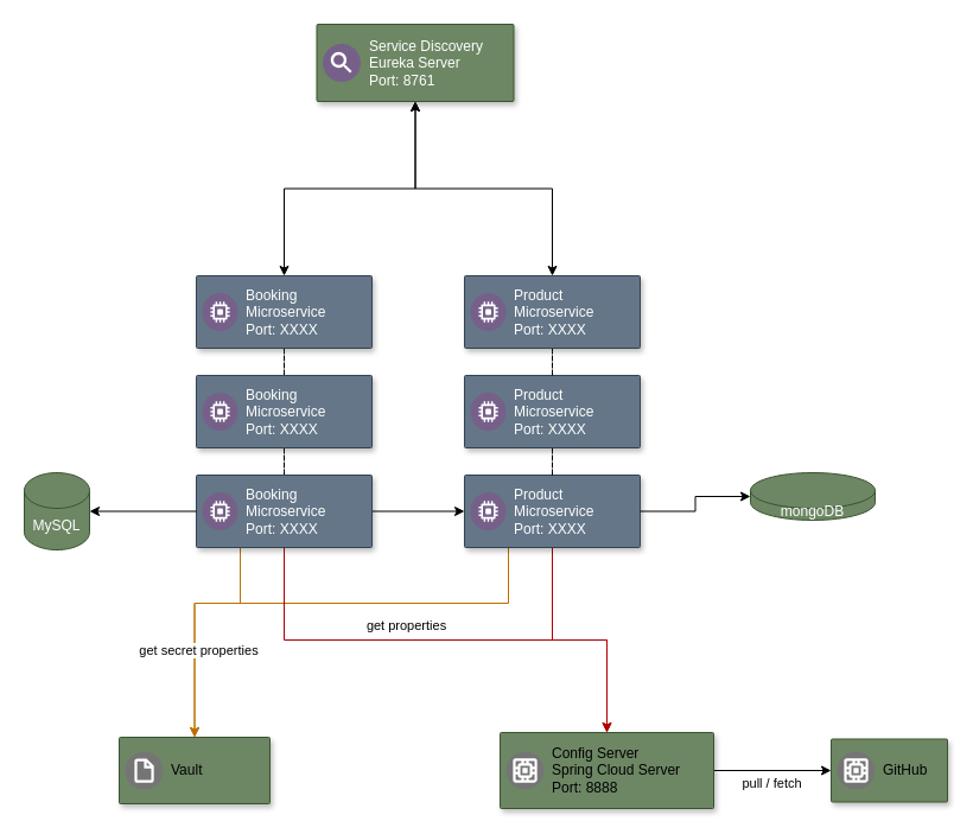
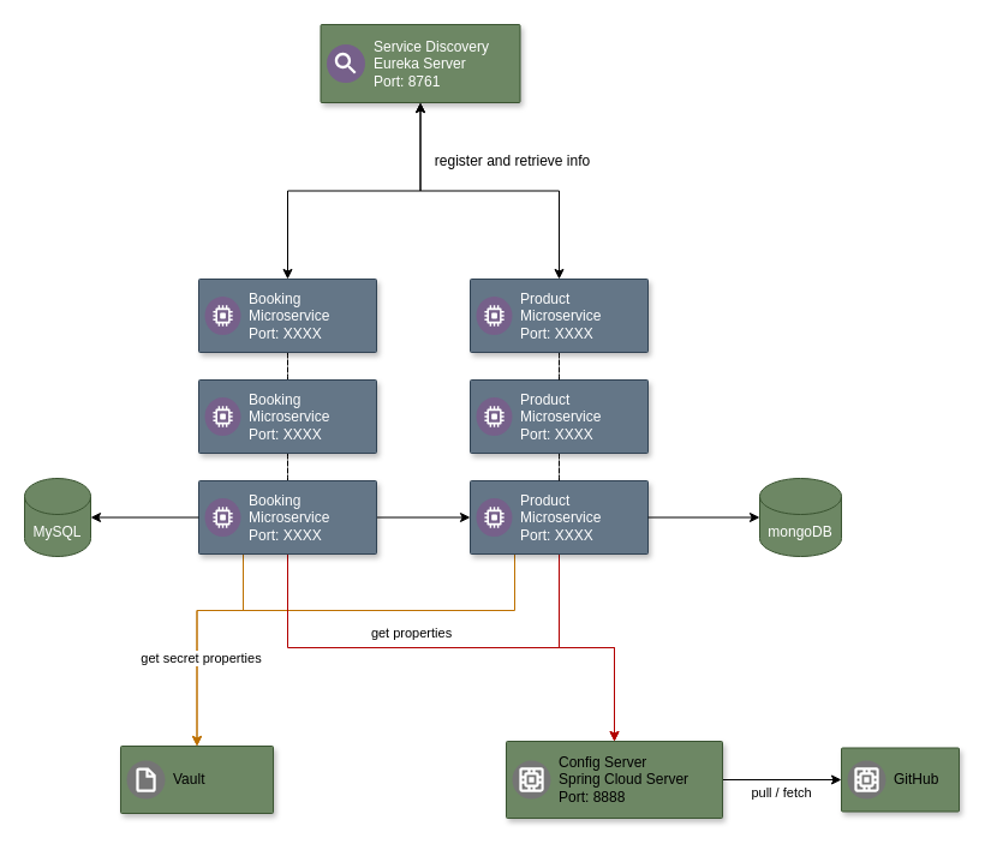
  <mxCell id="0" />
  <mxCell id="1" parent="0" />
- <mxCell id="2" value="mongoDB" style="shape=cylinder3;whiteSpace=wrap;html=1;boundedLbl=1;backgroundOutline=1;size=15;fillColor=#6d8764;fontColor=#ffffff;strokeColor=#3A5431;" parent="1" vertex="1"><mxGeometry x="632" y="398" width="105" height="40" as="geometry" /></mxCell>
+ <mxCell id="2" value="mongoDB" style="shape=cylinder3;whiteSpace=wrap;html=1;boundedLbl=1;backgroundOutline=1;size=15;fillColor=#6d8764;fontColor=#ffffff;strokeColor=#3A5431;" parent="1" vertex="1"><mxGeometry x="632" y="398" width="68" height="65" as="geometry" /></mxCell>
  <mxCell id="3" value="MySQL" style="shape=cylinder3;whiteSpace=wrap;html=1;boundedLbl=1;backgroundOutline=1;size=15;fillColor=#6d8764;fontColor=#ffffff;strokeColor=#3A5431;" parent="1" vertex="1"><mxGeometry x="20" y="398" width="55" height="65" as="geometry" /></mxCell>
  <mxCell id="4" style="edgeStyle=orthogonalEdgeStyle;rounded=0;orthogonalLoop=1;jettySize=auto;html=1;entryX=0.5;entryY=0;entryDx=0;entryDy=0;fillColor=#e51400;strokeColor=#B20000;" edge="1" parent="1" source="6" target="34"><mxGeometry relative="1" as="geometry" /></mxCell>
  <mxCell id="5" style="edgeStyle=orthogonalEdgeStyle;rounded=0;orthogonalLoop=1;jettySize=auto;html=1;entryX=0.5;entryY=0;entryDx=0;entryDy=0;exitX=0.25;exitY=1;exitDx=0;exitDy=0;fillColor=#f0a30a;strokeColor=#BD7000;" edge="1" parent="1" source="6" target="40"><mxGeometry relative="1" as="geometry"><Array as="points"><mxPoint x="428" y="508" /><mxPoint x="164" y="508" /></Array></mxGeometry></mxCell>
  <mxCell id="6" value="" style="strokeColor=#314354;shadow=1;strokeWidth=1;rounded=1;absoluteArcSize=1;arcSize=2;fillColor=#647687;fontColor=#ffffff;align=center;" parent="1" vertex="1"><mxGeometry x="391" y="400" width="148" height="61" as="geometry" /></mxCell>
  <mxCell id="7" value="Product&lt;br&gt;Microservice&lt;br&gt;Port: XXXX" style="sketch=0;dashed=0;connectable=0;html=1;fillColor=#76608a;strokeColor=#432D57;shape=mxgraph.gcp2.dedicated_game_server;part=1;labelPosition=right;verticalLabelPosition=middle;align=left;verticalAlign=middle;spacingLeft=5;fontSize=12;fontColor=#ffffff;" parent="6" vertex="1"><mxGeometry y="0.5" width="30" height="32" relative="1" as="geometry"><mxPoint x="5" y="-16" as="offset" /></mxGeometry></mxCell>
  <mxCell id="8" style="edgeStyle=orthogonalEdgeStyle;rounded=0;orthogonalLoop=1;jettySize=auto;html=1;entryX=0;entryY=0.5;entryDx=0;entryDy=0;" parent="1" source="14" target="6" edge="1"><mxGeometry relative="1" as="geometry" /></mxCell>
  <mxCell id="9" style="edgeStyle=orthogonalEdgeStyle;rounded=0;orthogonalLoop=1;jettySize=auto;html=1;entryX=0.5;entryY=1;entryDx=0;entryDy=0;dashed=1;endArrow=none;endFill=0;" parent="1" source="14" target="26" edge="1"><mxGeometry relative="1" as="geometry" /></mxCell>
  <mxCell id="10" style="edgeStyle=orthogonalEdgeStyle;rounded=0;orthogonalLoop=1;jettySize=auto;html=1;entryX=0.5;entryY=0;entryDx=0;entryDy=0;fillColor=#e51400;strokeColor=#B20000;" edge="1" parent="1" source="14" target="34"><mxGeometry relative="1" as="geometry"><Array as="points"><mxPoint x="239" y="539" /><mxPoint x="511" y="539" /></Array></mxGeometry></mxCell>
  <mxCell id="11" value="get properties" style="edgeLabel;html=1;align=center;verticalAlign=middle;resizable=0;points=[];" vertex="1" connectable="0" parent="10"><mxGeometry x="-0.19" relative="1" as="geometry"><mxPoint x="7" y="-13" as="offset" /></mxGeometry></mxCell>
  <mxCell id="12" style="edgeStyle=orthogonalEdgeStyle;rounded=0;orthogonalLoop=1;jettySize=auto;html=1;exitX=0.25;exitY=1;exitDx=0;exitDy=0;entryX=0.5;entryY=0;entryDx=0;entryDy=0;fillColor=#f0a30a;strokeColor=#BD7000;" edge="1" parent="1" source="14" target="40"><mxGeometry relative="1" as="geometry"><Array as="points"><mxPoint x="202" y="508" /><mxPoint x="164" y="508" /></Array></mxGeometry></mxCell>
  <mxCell id="13" value="get secret properties" style="edgeLabel;html=1;align=center;verticalAlign=middle;resizable=0;points=[];" vertex="1" connectable="0" parent="12"><mxGeometry x="0.258" y="3" relative="1" as="geometry"><mxPoint as="offset" /></mxGeometry></mxCell>
  <mxCell id="14" value="" style="strokeColor=#314354;shadow=1;strokeWidth=1;rounded=1;absoluteArcSize=1;arcSize=2;fillColor=#647687;fontColor=#ffffff;align=center;" parent="1" vertex="1"><mxGeometry x="165" y="400" width="148" height="61" as="geometry" /></mxCell>
  <mxCell id="15" value="Booking&lt;br&gt;Microservice&lt;br&gt;Port: XXXX" style="sketch=0;dashed=0;connectable=0;html=1;fillColor=#76608a;strokeColor=#432D57;shape=mxgraph.gcp2.dedicated_game_server;part=1;labelPosition=right;verticalLabelPosition=middle;align=left;verticalAlign=middle;spacingLeft=5;fontSize=12;fontColor=#ffffff;" parent="14" vertex="1"><mxGeometry y="0.5" width="30" height="32" relative="1" as="geometry"><mxPoint x="5" y="-16" as="offset" /></mxGeometry></mxCell>
  <mxCell id="16" style="edgeStyle=orthogonalEdgeStyle;rounded=0;orthogonalLoop=1;jettySize=auto;html=1;entryX=0.5;entryY=0;entryDx=0;entryDy=0;endArrow=none;endFill=0;dashed=1;" parent="1" source="17" target="6" edge="1"><mxGeometry relative="1" as="geometry" /></mxCell>
  <mxCell id="17" value="" style="strokeColor=#314354;shadow=1;strokeWidth=1;rounded=1;absoluteArcSize=1;arcSize=2;fillColor=#647687;fontColor=#ffffff;align=center;" parent="1" vertex="1"><mxGeometry x="391" y="316" width="148" height="61" as="geometry" /></mxCell>
  <mxCell id="18" value="Product&lt;br&gt;Microservice&lt;br&gt;Port: XXXX" style="sketch=0;dashed=0;connectable=0;html=1;fillColor=#76608a;strokeColor=#432D57;shape=mxgraph.gcp2.dedicated_game_server;part=1;labelPosition=right;verticalLabelPosition=middle;align=left;verticalAlign=middle;spacingLeft=5;fontSize=12;fontColor=#ffffff;" parent="17" vertex="1"><mxGeometry y="0.5" width="30" height="32" relative="1" as="geometry"><mxPoint x="5" y="-16" as="offset" /></mxGeometry></mxCell>
  <mxCell id="19" style="edgeStyle=orthogonalEdgeStyle;rounded=0;orthogonalLoop=1;jettySize=auto;html=1;entryX=0.5;entryY=1;entryDx=0;entryDy=0;startArrow=classic;startFill=1;" parent="1" source="21" target="23" edge="1"><mxGeometry relative="1" as="geometry" /></mxCell>
  <mxCell id="20" style="edgeStyle=orthogonalEdgeStyle;rounded=0;orthogonalLoop=1;jettySize=auto;html=1;entryX=0.5;entryY=0;entryDx=0;entryDy=0;endArrow=none;endFill=0;dashed=1;" parent="1" source="21" target="17" edge="1"><mxGeometry relative="1" as="geometry" /></mxCell>
  <mxCell id="21" value="" style="strokeColor=#314354;shadow=1;strokeWidth=1;rounded=1;absoluteArcSize=1;arcSize=2;fillColor=#647687;fontColor=#ffffff;align=center;" parent="1" vertex="1"><mxGeometry x="391" y="232" width="148" height="61" as="geometry" /></mxCell>
  <mxCell id="22" value="Product&lt;br&gt;Microservice&lt;br&gt;Port: XXXX" style="sketch=0;dashed=0;connectable=0;html=1;fillColor=#76608a;strokeColor=#432D57;shape=mxgraph.gcp2.dedicated_game_server;part=1;labelPosition=right;verticalLabelPosition=middle;align=left;verticalAlign=middle;spacingLeft=5;fontSize=12;fontColor=#ffffff;" parent="21" vertex="1"><mxGeometry y="0.5" width="30" height="32" relative="1" as="geometry"><mxPoint x="5" y="-16" as="offset" /></mxGeometry></mxCell>
  <mxCell id="23" value="" style="strokeColor=#3A5431;shadow=1;strokeWidth=1;rounded=1;absoluteArcSize=1;arcSize=2;fillColor=#6d8764;fontColor=#ffffff;verticalAlign=middle;labelPosition=center;verticalLabelPosition=middle;align=center;" parent="1" vertex="1"><mxGeometry x="266.5" y="20" width="166" height="65" as="geometry" /></mxCell>
  <mxCell id="24" value="Service Discovery&lt;br&gt;Eureka Server&lt;br&gt;Port: 8761" style="sketch=0;dashed=0;connectable=0;html=1;fillColor=#76608a;strokeColor=#432D57;shape=mxgraph.gcp2.service_discovery;part=1;labelPosition=right;verticalLabelPosition=middle;align=left;verticalAlign=middle;spacingLeft=5;fontSize=12;fontColor=#ffffff;" parent="23" vertex="1"><mxGeometry y="0.5" width="32" height="32" relative="1" as="geometry"><mxPoint x="5" y="-16" as="offset" /></mxGeometry></mxCell>
  <mxCell id="25" style="edgeStyle=orthogonalEdgeStyle;rounded=0;orthogonalLoop=1;jettySize=auto;html=1;entryX=0.5;entryY=1;entryDx=0;entryDy=0;dashed=1;endArrow=none;endFill=0;" parent="1" source="26" target="29" edge="1"><mxGeometry relative="1" as="geometry" /></mxCell>
  <mxCell id="26" value="" style="strokeColor=#314354;shadow=1;strokeWidth=1;rounded=1;absoluteArcSize=1;arcSize=2;fillColor=#647687;fontColor=#ffffff;align=center;" parent="1" vertex="1"><mxGeometry x="165" y="316" width="148" height="61" as="geometry" /></mxCell>
  <mxCell id="27" value="Booking&lt;br&gt;Microservice&lt;br&gt;Port: XXXX" style="sketch=0;dashed=0;connectable=0;html=1;fillColor=#76608a;strokeColor=#432D57;shape=mxgraph.gcp2.dedicated_game_server;part=1;labelPosition=right;verticalLabelPosition=middle;align=left;verticalAlign=middle;spacingLeft=5;fontSize=12;fontColor=#ffffff;" parent="26" vertex="1"><mxGeometry y="0.5" width="30" height="32" relative="1" as="geometry"><mxPoint x="5" y="-16" as="offset" /></mxGeometry></mxCell>
  <mxCell id="28" style="edgeStyle=orthogonalEdgeStyle;rounded=0;orthogonalLoop=1;jettySize=auto;html=1;entryX=0.5;entryY=1;entryDx=0;entryDy=0;startArrow=classic;startFill=1;" parent="1" source="29" target="23" edge="1"><mxGeometry relative="1" as="geometry" /></mxCell>
  <mxCell id="29" value="" style="strokeColor=#314354;shadow=1;strokeWidth=1;rounded=1;absoluteArcSize=1;arcSize=2;fillColor=#647687;fontColor=#ffffff;align=center;" parent="1" vertex="1"><mxGeometry x="165" y="232" width="148" height="61" as="geometry" /></mxCell>
  <mxCell id="30" value="Booking&lt;br&gt;Microservice&lt;br&gt;Port: XXXX" style="sketch=0;dashed=0;connectable=0;html=1;fillColor=#76608a;strokeColor=#432D57;shape=mxgraph.gcp2.dedicated_game_server;part=1;labelPosition=right;verticalLabelPosition=middle;align=left;verticalAlign=middle;spacingLeft=5;fontSize=12;fontColor=#ffffff;" parent="29" vertex="1"><mxGeometry y="0.5" width="30" height="32" relative="1" as="geometry"><mxPoint x="5" y="-16" as="offset" /></mxGeometry></mxCell>
+ <mxCell id="31" value="register and retrieve info" style="text;html=1;align=center;verticalAlign=middle;resizable=0;points=[];autosize=1;strokeColor=none;fillColor=none;" parent="1" vertex="1"><mxGeometry x="352" y="121" width="147" height="26" as="geometry" /></mxCell>
  <mxCell id="32" style="edgeStyle=orthogonalEdgeStyle;rounded=0;orthogonalLoop=1;jettySize=auto;html=1;entryX=0;entryY=0.5;entryDx=0;entryDy=0;" parent="1" source="34" target="36" edge="1"><mxGeometry relative="1" as="geometry" /></mxCell>
  <mxCell id="33" value="pull / fetch" style="edgeLabel;html=1;align=center;verticalAlign=middle;resizable=0;points=[];" parent="32" vertex="1" connectable="0"><mxGeometry x="-0.04" y="3" relative="1" as="geometry"><mxPoint y="13" as="offset" /></mxGeometry></mxCell>
  <mxCell id="34" value="" style="strokeColor=#3A5431;shadow=1;strokeWidth=1;rounded=1;absoluteArcSize=1;arcSize=2;fillColor=#6d8764;fontColor=#ffffff;" parent="1" vertex="1"><mxGeometry x="421" y="617" width="180" height="64" as="geometry" /></mxCell>
  <mxCell id="35" value="Config Server&lt;br&gt;Spring Cloud Server&lt;br&gt;Port: 8888" style="sketch=0;dashed=0;connectable=0;html=1;fillColor=#757575;strokeColor=none;shape=mxgraph.gcp2.google_network_edge_cache;part=1;labelPosition=right;verticalLabelPosition=middle;align=left;verticalAlign=middle;spacingLeft=5;fontSize=12;" parent="34" vertex="1"><mxGeometry y="0.5" width="32" height="32" relative="1" as="geometry"><mxPoint x="5" y="-16" as="offset" /></mxGeometry></mxCell>
  <mxCell id="36" value="" style="strokeColor=#3A5431;shadow=1;strokeWidth=1;rounded=1;absoluteArcSize=1;arcSize=2;fillColor=#6d8764;fontColor=#ffffff;" parent="1" vertex="1"><mxGeometry x="700" y="622.5" width="98" height="53" as="geometry" /></mxCell>
  <mxCell id="37" value="GitHub" style="sketch=0;dashed=0;connectable=0;html=1;fillColor=#757575;strokeColor=none;shape=mxgraph.gcp2.google_network_edge_cache;part=1;labelPosition=right;verticalLabelPosition=middle;align=left;verticalAlign=middle;spacingLeft=5;fontSize=12;" parent="36" vertex="1"><mxGeometry y="0.5" width="32" height="32" relative="1" as="geometry"><mxPoint x="5" y="-16" as="offset" /></mxGeometry></mxCell>
  <mxCell id="38" style="edgeStyle=orthogonalEdgeStyle;rounded=0;orthogonalLoop=1;jettySize=auto;html=1;entryX=1;entryY=0.5;entryDx=0;entryDy=0;entryPerimeter=0;" parent="1" source="14" target="3" edge="1"><mxGeometry relative="1" as="geometry" /></mxCell>
  <mxCell id="39" style="edgeStyle=orthogonalEdgeStyle;rounded=0;orthogonalLoop=1;jettySize=auto;html=1;entryX=0;entryY=0.5;entryDx=0;entryDy=0;entryPerimeter=0;" parent="1" source="6" target="2" edge="1"><mxGeometry relative="1" as="geometry" /></mxCell>
  <mxCell id="40" value="" style="strokeColor=#3A5431;shadow=1;strokeWidth=1;rounded=1;absoluteArcSize=1;arcSize=2;fillColor=#6d8764;fontColor=#ffffff;" vertex="1" parent="1"><mxGeometry x="100" y="621" width="127" height="56" as="geometry" /></mxCell>
  <mxCell id="41" value="Vault" style="sketch=0;dashed=0;connectable=0;html=1;fillColor=#757575;strokeColor=none;shape=mxgraph.gcp2.virtual_file_system;part=1;labelPosition=right;verticalLabelPosition=middle;align=left;verticalAlign=middle;spacingLeft=5;fontSize=12;" vertex="1" parent="40"><mxGeometry y="0.5" width="32" height="32" relative="1" as="geometry"><mxPoint x="5" y="-16" as="offset" /></mxGeometry></mxCell>
